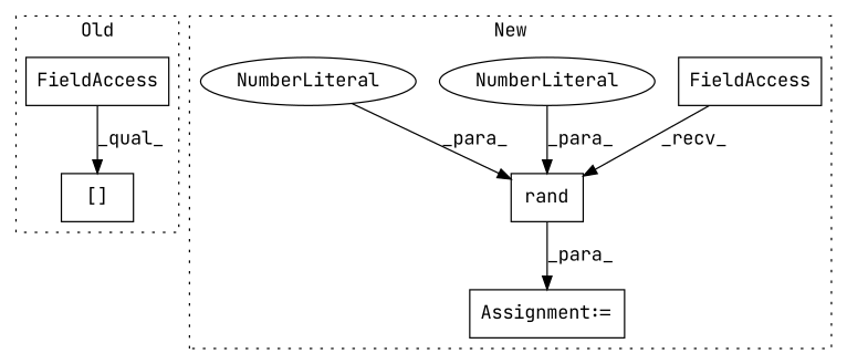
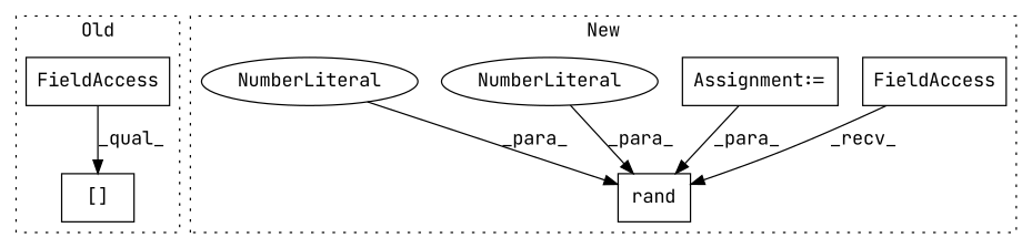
  digraph {
    fontname="JetBrains Mono"
    node [a=22 l=1 shape=box fontname="JetBrains Mono"]
    edge [fontname="JetBrains Mono"]
    n1 [a=2 l="18,1" label="[]" s="835,871"]
    n2 [l=17 label=FieldAccess s=835]
    n3 [a=32 l="5,1" label=rand s="657,671"]
    n4 [l=12 label=FieldAccess s=644]
    n5 [a=7 label="Assignment:=" s=643]
    n6 [a=34 label=NumberLiteral s=670 shape=ellipse]
    n7 [a=34 label=NumberLiteral s=662 shape=ellipse]
    subgraph cluster_1 {
      label=Old
      style=dotted
      n1
      n2
    }
    subgraph cluster_2 {
      label=New
      style=dotted
      n3
      n4
      n5
      n6
      n7
    }
    n2 -> n1 [label=_qual_]
-   n3 -> n5 [label=_para_]
+   n5 -> n3 [label=_para_]
    n4 -> n3 [label=_recv_]
    n6 -> n3 [label=_para_]
    n7 -> n3 [label=_para_]
  }
